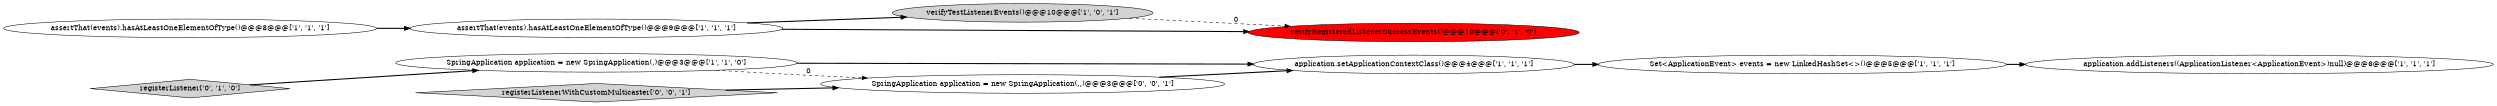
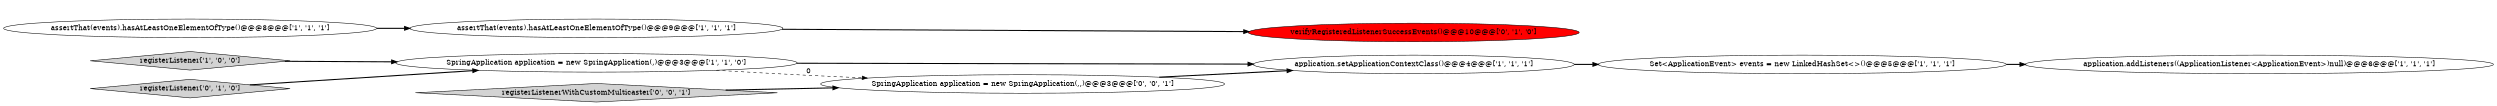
  digraph {
    rankdir=LR
    node [fillcolor=white shape=ellipse style=filled]
    edge [style=bold]
    n1 [label="SpringApplication application = new SpringApplication(,,)@@@3@@@['0', '0', '1']"]
    n2 [label="application.setApplicationContextClass()@@@4@@@['1', '1', '1']"]
    n3 [label="Set<ApplicationEvent> events = new LinkedHashSet<>()@@@5@@@['1', '1', '1']"]
    n4 [label="application.addListeners((ApplicationListener<ApplicationEvent>)null)@@@6@@@['1', '1', '1']"]
+   n5 [fillcolor=lightgray label="registerListener['1', '0', '0']" shape=diamond]
    n6 [label="SpringApplication application = new SpringApplication(,)@@@3@@@['1', '1', '0']"]
    n7 [label="assertThat(events).hasAtLeastOneElementOfType()@@@9@@@['1', '1', '1']"]
-   n8 [fillcolor=lightgray label="verifyTestListenerEvents()@@@10@@@['1', '0', '1']"]
    n9 [fillcolor=red label="verifyRegisteredListenerSuccessEvents()@@@10@@@['0', '1', '0']"]
    n10 [fillcolor=lightgray label="registerListenerWithCustomMulticaster['0', '0', '1']" shape=diamond]
    n11 [label="assertThat(events).hasAtLeastOneElementOfType()@@@8@@@['1', '1', '1']"]
    n12 [fillcolor=lightgray label="registerListener['0', '1', '0']" shape=diamond]
    n1 -> n2
    n2 -> n3
    n3 -> n4
+   n5 -> n6
    n6 -> n1 [label=0 style=dashed]
    n6 -> n2
-   n7 -> n8
    n7 -> n9
-   n8 -> n9 [label=0 style=dashed]
    n10 -> n1
    n11 -> n7
    n12 -> n6
  }
